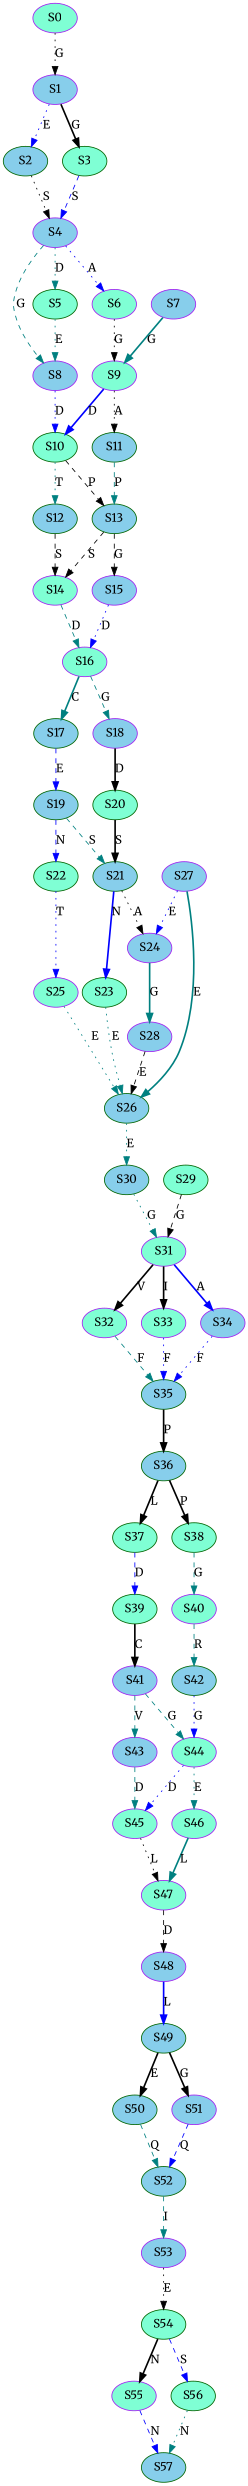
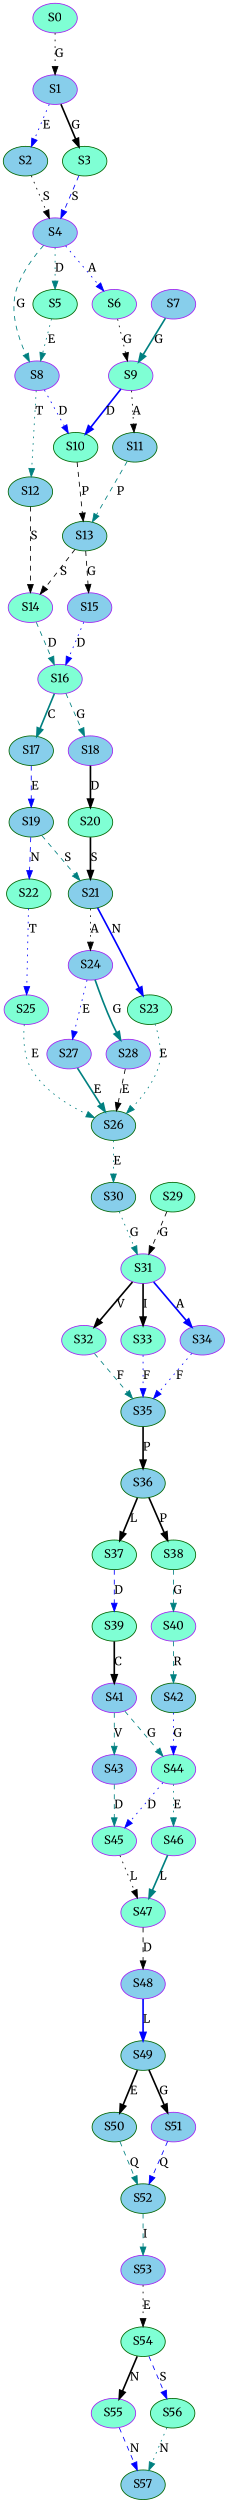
  strict digraph {
    fontname=Merriweather
    node [color=purple fillcolor=skyblue fontname=Merriweather style=filled]
    edge [color=teal fontname=Merriweather style=dashed]
    S0 [fillcolor=aquamarine]
    S1
    S2 [color=darkgreen]
    S3 [color=darkgreen fillcolor=aquamarine]
    S4
    S5 [color=darkgreen fillcolor=aquamarine]
    S6 [fillcolor=aquamarine]
    S8
    S9 [fillcolor=aquamarine]
    S7
    S10 [color=darkgreen fillcolor=aquamarine]
    S11 [color=darkgreen]
    S12 [color=darkgreen]
    S13 [color=darkgreen]
    S14 [fillcolor=aquamarine]
    S15
    S16 [fillcolor=aquamarine]
    S17 [color=darkgreen]
    S18
    S19 [color=darkgreen]
    S20 [color=darkgreen fillcolor=aquamarine]
    S21 [color=darkgreen]
    S22 [color=darkgreen fillcolor=aquamarine]
    S23 [color=darkgreen fillcolor=aquamarine]
    S24
    S25 [fillcolor=aquamarine]
    S26 [color=darkgreen]
    S27
    S28
    S30 [color=darkgreen]
    S29 [color=darkgreen fillcolor=aquamarine]
    S31 [fillcolor=aquamarine]
    S32 [fillcolor=aquamarine]
    S33 [fillcolor=aquamarine]
    S34
    S35 [color=darkgreen]
    S36 [color=darkgreen]
    S37 [color=darkgreen fillcolor=aquamarine]
    S38 [color=darkgreen fillcolor=aquamarine]
    S39 [color=darkgreen fillcolor=aquamarine]
    S40 [fillcolor=aquamarine]
    S41
    S42 [color=darkgreen]
    S43
    S44 [fillcolor=aquamarine]
    S45 [fillcolor=aquamarine]
    S46 [fillcolor=aquamarine]
    S47 [fillcolor=aquamarine]
    S48
    S49 [color=darkgreen]
    S50 [color=darkgreen]
    S51
    S52 [color=darkgreen]
    S53
    S54 [color=darkgreen fillcolor=aquamarine]
    S55 [fillcolor=aquamarine]
    S56 [color=darkgreen fillcolor=aquamarine]
    S57 [color=darkgreen]
    S0 -> S1 [color=black label=G style=dotted]
    S1 -> S2 [color=blue label=E style=dotted]
    S1 -> S3 [color=black label=G style=bold]
    S2 -> S4 [color=black label=S style=dotted]
    S3 -> S4 [color=blue label=S]
    S4 -> S5 [label=D style=dotted]
    S4 -> S6 [color=blue label=A style=dotted]
    S4 -> S8 [label=G]
    S5 -> S8 [label=E style=dotted]
    S6 -> S9 [color=black label=G style=dotted]
    S8 -> S10 [color=blue label=D style=dotted]
    S9 -> S10 [color=blue label=D style=bold]
    S9 -> S11 [color=black label=A style=dotted]
    S7 -> S9 [label=G style=bold]
-   S10 -> S12 [label=T style=dotted]
+   S8 -> S12 [label=T style=dotted]
    S10 -> S13 [color=black label=P]
    S11 -> S13 [label=P]
    S12 -> S14 [color=black label=S]
    S13 -> S14 [color=black label=S]
    S13 -> S15 [color=black label=G]
    S14 -> S16 [label=D]
    S15 -> S16 [color=blue label=D style=dotted]
    S16 -> S17 [label=C style=bold]
    S16 -> S18 [label=G]
    S17 -> S19 [color=blue label=E]
    S18 -> S20 [color=black label=D style=bold]
    S19 -> S21 [label=S]
    S19 -> S22 [color=blue label=N]
    S20 -> S21 [color=black label=S style=bold]
    S21 -> S23 [color=blue label=N style=bold]
    S21 -> S24 [color=black label=A style=dotted]
    S22 -> S25 [color=blue label=T style=dotted]
    S23 -> S26 [label=E style=dotted]
-   S27 -> S24 [color=blue label=E style=dotted]
+   S24 -> S27 [color=blue label=E style=dotted]
    S24 -> S28 [label=G style=bold]
    S25 -> S26 [label=E style=dotted]
    S26 -> S30 [label=E style=dotted]
    S27 -> S26 [label=E style=bold]
    S28 -> S26 [color=black label=E]
    S30 -> S31 [label=G style=dotted]
    S29 -> S31 [color=black label=G]
    S31 -> S32 [color=black label=V style=bold]
    S31 -> S33 [color=black label=I style=bold]
    S31 -> S34 [color=blue label=A style=bold]
    S32 -> S35 [label=F]
    S33 -> S35 [color=blue label=F style=dotted]
    S34 -> S35 [color=blue label=F style=dotted]
    S35 -> S36 [color=black label=P style=bold]
    S36 -> S37 [color=black label=L style=bold]
    S36 -> S38 [color=black label=P style=bold]
    S37 -> S39 [color=blue label=D]
    S38 -> S40 [label=G]
    S39 -> S41 [color=black label=C style=bold]
    S40 -> S42 [label=R]
    S41 -> S43 [label=V]
    S41 -> S44 [label=G]
    S42 -> S44 [color=blue label=G style=dotted]
    S43 -> S45 [label=D]
    S44 -> S45 [color=blue label=D style=dotted]
    S44 -> S46 [label=E style=dotted]
    S45 -> S47 [color=black label=L style=dotted]
    S46 -> S47 [label=L style=bold]
    S47 -> S48 [color=black label=D]
    S48 -> S49 [color=blue label=L style=bold]
    S49 -> S50 [color=black label=E style=bold]
    S49 -> S51 [color=black label=G style=bold]
    S50 -> S52 [label=Q]
    S51 -> S52 [color=blue label=Q]
    S52 -> S53 [label=I]
    S53 -> S54 [color=black label=E style=dotted]
    S54 -> S55 [color=black label=N style=bold]
    S54 -> S56 [color=blue label=S]
    S55 -> S57 [color=blue label=N]
    S56 -> S57 [label=N style=dotted]
  }
